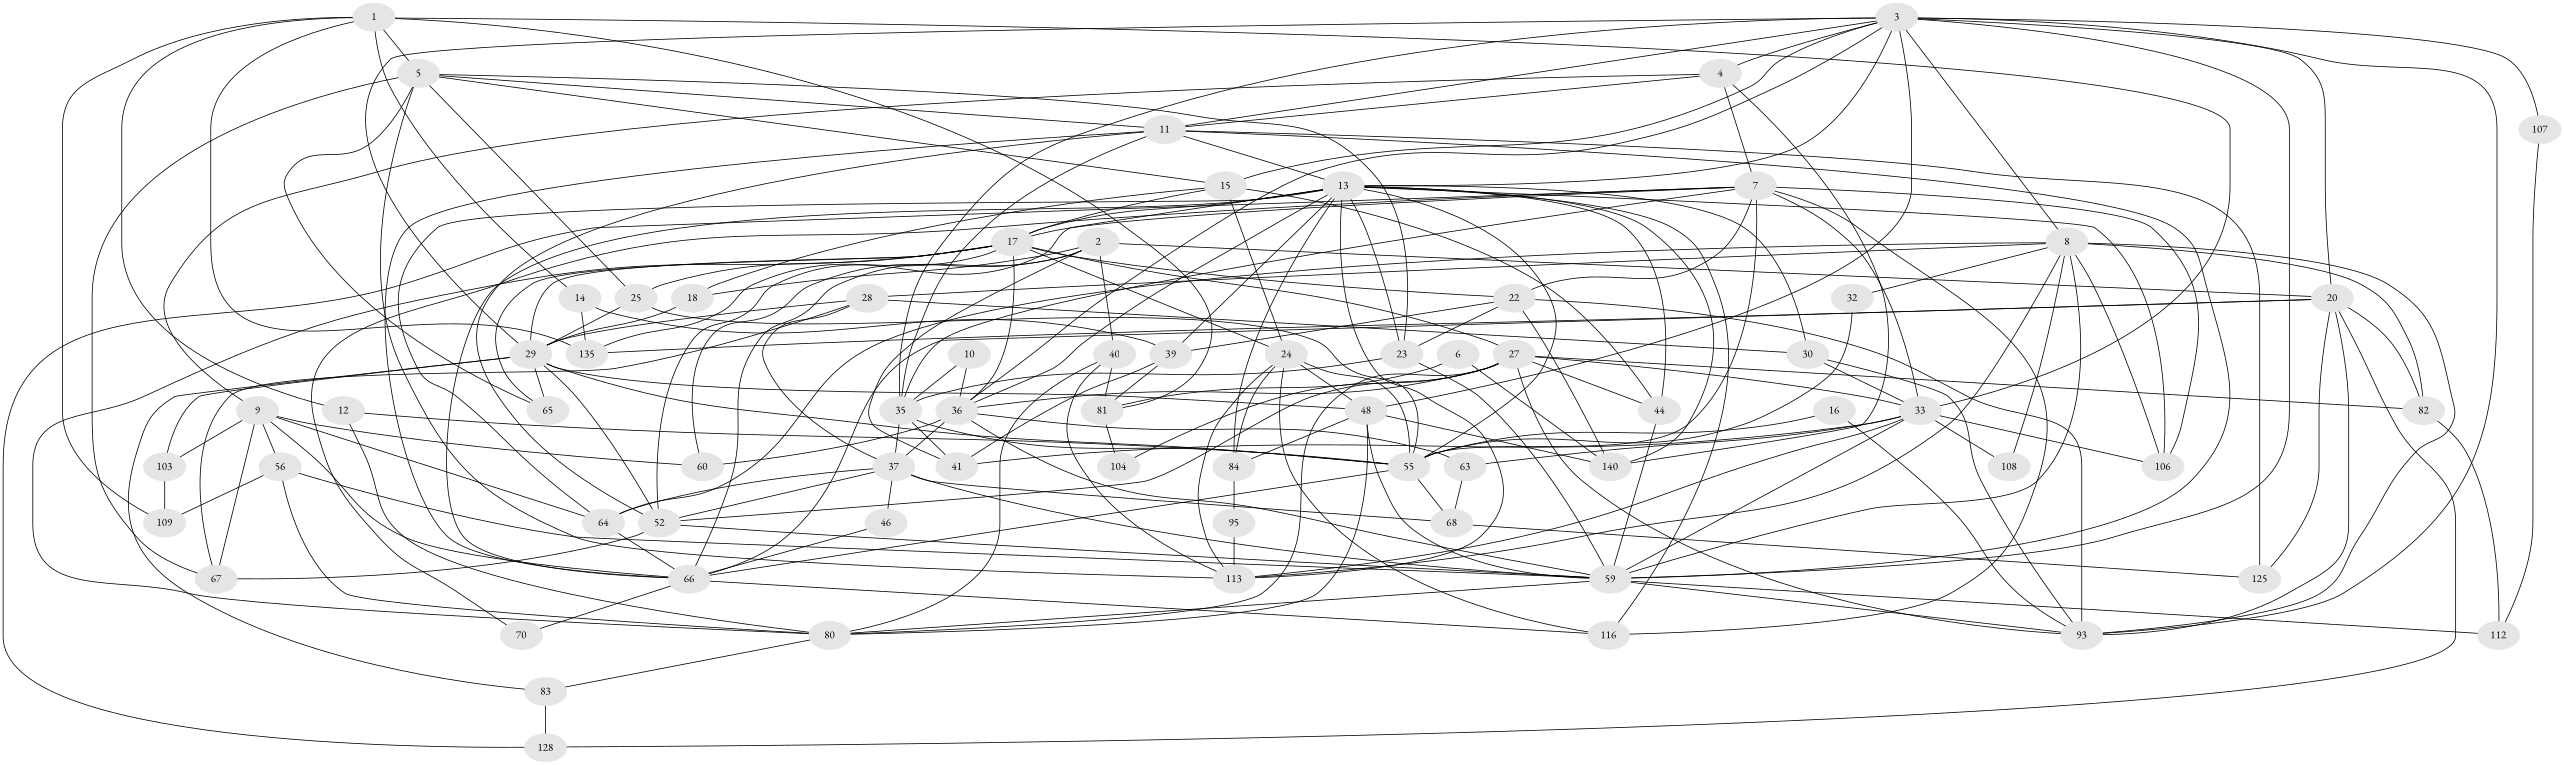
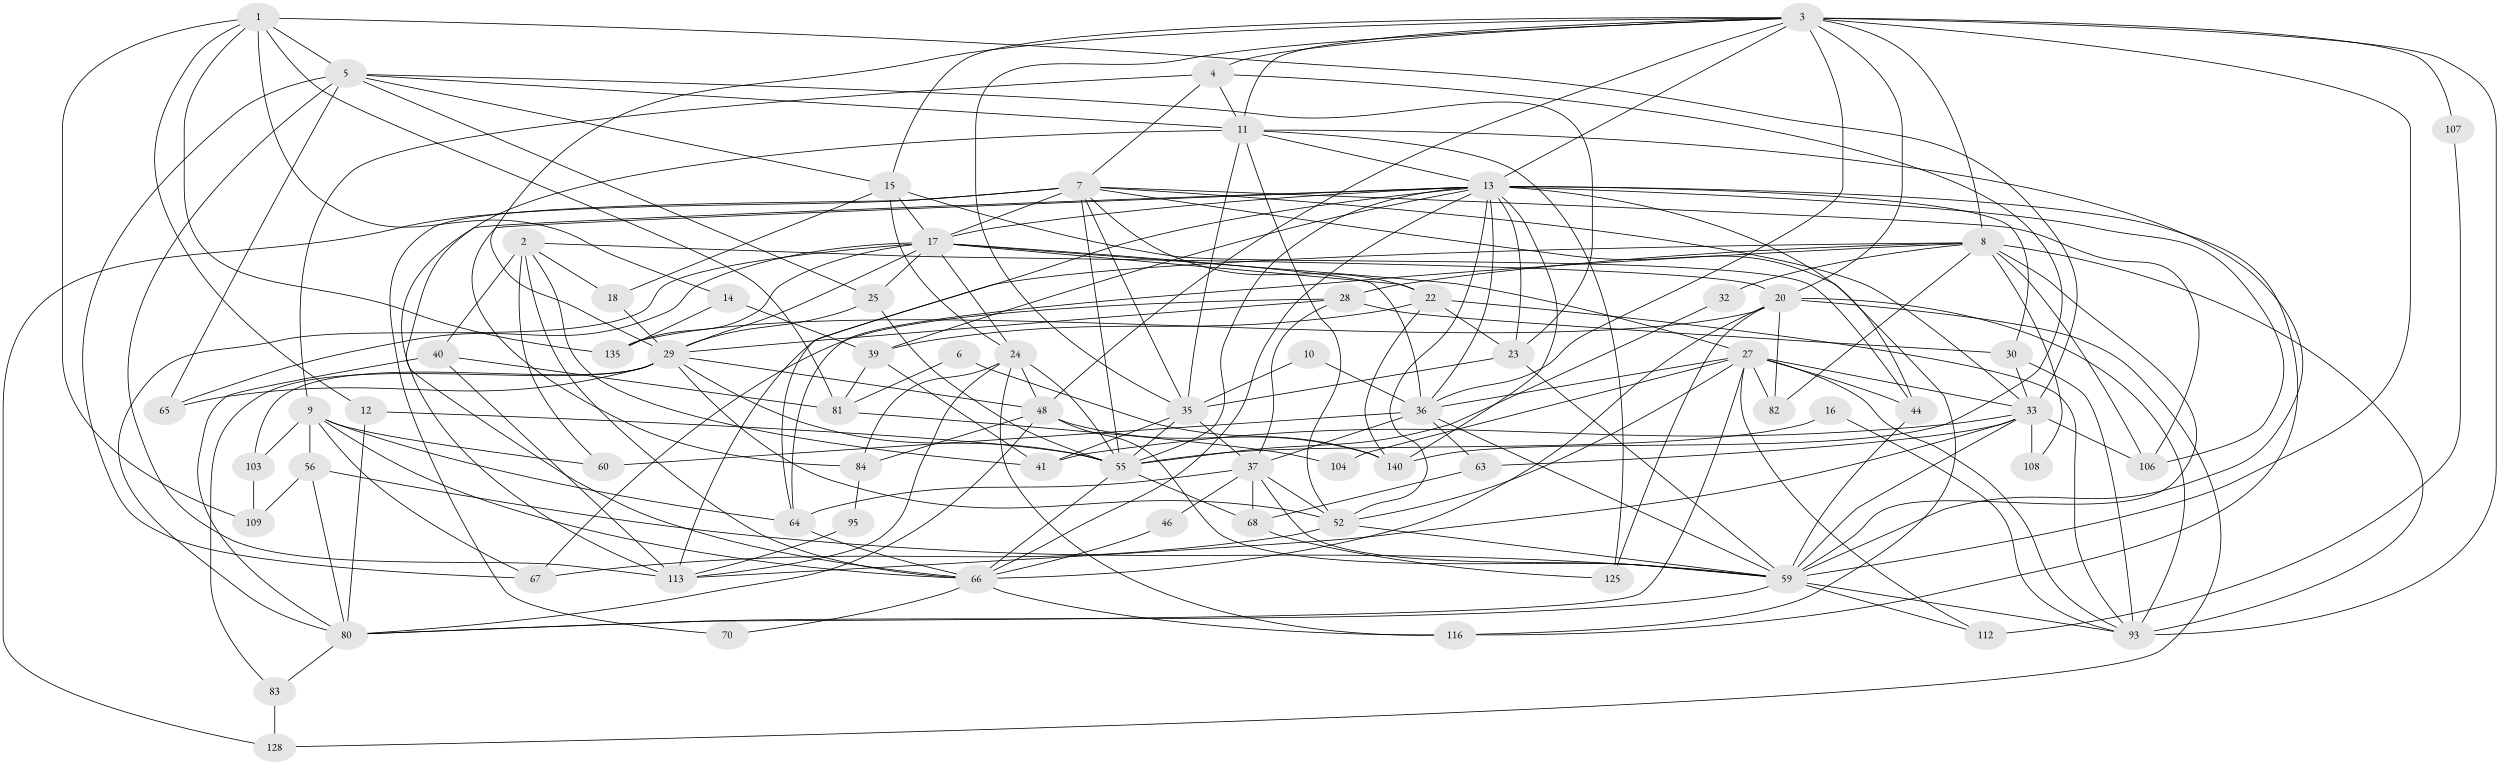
  graph {
    fontname="EB Garamond"
    node [color=gray90 fontname="EB Garamond" style=filled]
    edge [fontname="EB Garamond"]
    1 [super="+45"]
    5 [super="+118"]
    12
    14
    33 [super="+121+58"]
    81
    109
    135
    11 [super="+90"]
    15 [super="+69"]
    23 [super="+88"]
    25
    65
    67
    n15 [label=113 super="+124"]
    55 [super="+129+105"]
    80 [super="+86"]
    39 [super="+138"]
    41
    59 [super="+75+119+96"]
    106
    108
    63
    104
    2 [super="+19"]
    18
    20 [super="+139+21"]
    40
    60
    66 [super="+78"]
    29 [super="+87+92"]
    93 [super="+127"]
    128
    82
    125
    70
    116
    3 [super="+114+133+136+132"]
    4 [super="+42"]
    8 [super="+71+113+31+26"]
    13 [super="+100+141+134+85+38"]
    35 [super="+43+98+126"]
    36 [super="+50"]
    48 [super="+51+54"]
    107
    7 [super="+34"]
    9 [super="+77+131"]
    140
    28
    32
    64 [super="+73"]
    52 [super="+130"]
    17 [super="+49+62+47"]
    30
    44 [super="+122"]
    84
    24 [super="+74"]
    103
    83
    37 [super="+91"]
    112
    22 [super="+76"]
    56
    6
    27 [super="+89+79"]
    68 [super="+72"]
    10
    95
    16
    46
    1 -- 5 [weight=2]
    1 -- 12
    1 -- 14
    1 -- 33
    1 -- 81
    1 -- 109
    1 -- 135
    5 -- 11
    5 -- 15
    5 -- 23
    5 -- 25
    5 -- 65
    5 -- 67
    5 -- n15
    12 -- 55 [weight=2]
    12 -- 80
    14 -- 135
    14 -- 39
    33 -- n15
    33 -- 41
    33 -- 59
    33 -- 106
    33 -- 108
    33 -- 63
    81 -- 104
    11 -- 59
    11 -- 66
    11 -- 125
    11 -- 13
    11 -- 35 [weight=2]
    11 -- 52
    15 -- 18
    15 -- 17
    15 -- 44
    15 -- 24 [weight=2]
    23 -- 59
    23 -- 35
    25 -- 55
    25 -- 29
    55 -- 66
    55 -- 68
    80 -- 83
    39 -- 81
    39 -- 41
    59 -- 80
    59 -- 93
    59 -- 112
    63 -- 68
    2 -- 41
    2 -- 18
    2 -- 20
    2 -- 40
    2 -- 60
    2 -- 66
    18 -- 29
    20 -- 135
    20 -- 66
    20 -- 93 [weight=2]
    20 -- 128
    20 -- 82
    20 -- 125
    40 -- 81
    40 -- n15
    40 -- 80
    66 -- 70
    66 -- 116
    29 -- 65
    29 -- 55
    29 -- 48
    29 -- 52 [weight=2]
    29 -- 103
    29 -- 83
    3 -- 11
    3 -- 15
    3 -- 59
    3 -- 20 [weight=2]
    3 -- 29
    3 -- 93
    3 -- 4
    3 -- 8
    3 -- 13
    3 -- 35
    3 -- 36
    3 -- 48
    3 -- 107
    4 -- 11
    4 -- 7
    4 -- 9
    4 -- 140
    8 -- n15
    8 -- 59
    8 -- 106
    8 -- 108
    8 -- 93
    8 -- 82
    8 -- 28
    8 -- 32
    8 -- 64
    13 -- 23
    13 -- n15
    13 -- 55
    13 -- 39
    13 -- 106
    13 -- 66
    13 -- 116
    13 -- 36 [weight=2]
    13 -- 140
    13 -- 64
    13 -- 52
    13 -- 17
    13 -- 30
    13 -- 44
    13 -- 84
    35 -- 55
    35 -- 41
    35 -- 37
    36 -- 59
    36 -- 63
    36 -- 60
    36 -- 37
    48 -- 80
    48 -- 59
    48 -- 140
    48 -- 84
    107 -- 112
    7 -- 33
    7 -- 55
    7 -- 106
    7 -- 128
    7 -- 70
    7 -- 116
    7 -- 35
    7 -- 17
    7 -- 22
    9 -- 67
    9 -- 60
    9 -- 66
    9 -- 64
    9 -- 103
    9 -- 56
    28 -- 67
    28 -- 29
    28 -- 30
    28 -- 37
    32 -- 55
    64 -- 66
    52 -- 67
    52 -- 59
    17 -- 135
    17 -- 25
    17 -- 65
    17 -- 80
    17 -- 29
    17 -- 36
    17 -- 24 [weight=2]
    17 -- 22
    17 -- 27 [weight=2]
    30 -- 33
    30 -- 93
    44 -- 59
    84 -- 95
    24 -- n15
    24 -- 55
    24 -- 116
    24 -- 48
    24 -- 84
    103 -- 109
    83 -- 128
    37 -- 59
    37 -- 64
    37 -- 52
    37 -- 68
    37 -- 46
    22 -- 23
    22 -- 39
    22 -- 93
    22 -- 140
    56 -- 109
    56 -- 80
    56 -- 59
    6 -- 81
    6 -- 140
    27 -- 33
    27 -- 80
    27 -- 104
    27 -- 93
    27 -- 82
    27 -- 36
    27 -- 52
    27 -- 44
-   82 -- 112
+   27 -- 112
    68 -- 125
    10 -- 35
    10 -- 36
    95 -- n15
    16 -- 55
    16 -- 93
    46 -- 66
  }
